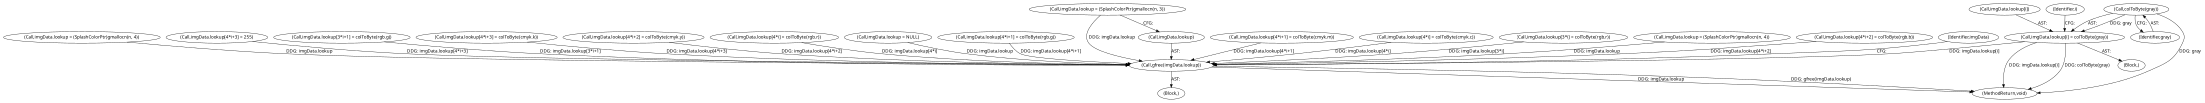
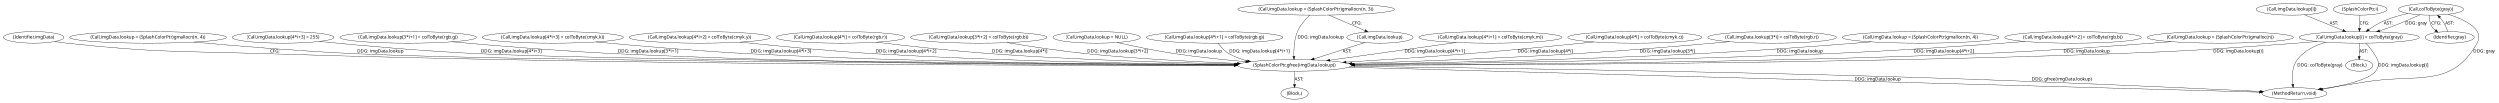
  digraph {
    fontname="Noto Sans"
    node [fontname="Noto Sans"]
    edge [fontname="Noto Sans"]
    n1 [label="(Call,imgData.lookup[i] = colToByte(gray))"]
-   n2 [label="(Call,gfree(imgData.lookup))"]
+   n2 [label="(SplashColorPtr,gfree(imgData.lookup))"]
    n3 [label="(Block,)"]
    n4 [label="(MethodReturn,void)"]
    n5 [label="(Call,colToByte(gray))"]
    n6 [label="(Identifier,gray)"]
    n7 [label="(Block,)"]
    n8 [label="(Call,imgData.lookup)"]
    n9 [label="(Call,imgData.lookup[4*i+1] = colToByte(cmyk.m))"]
+   n10 [label="(Call,imgData.lookup = (SplashColorPtr)gmalloc(n))"]
    n11 [label="(Identifier,imgData)"]
    n12 [label="(Call,imgData.lookup = (SplashColorPtr)gmallocn(n, 4))"]
    n13 [label="(Call,imgData.lookup[4*i+3] = 255)"]
    n14 [label="(Call,imgData.lookup[3*i+1] = colToByte(rgb.g))"]
    n15 [label="(Call,imgData.lookup[4*i+3] = colToByte(cmyk.k))"]
    n16 [label="(Call,imgData.lookup[4*i+2] = colToByte(cmyk.y))"]
    n17 [label="(Call,imgData.lookup[4*i] = colToByte(rgb.r))"]
-   n19 [label="(Identifier,i)"]
+   n18 [label="(Call,imgData.lookup[3*i+2] = colToByte(rgb.b))"]
+   n19 [label="(SplashColorPtr,i)"]
    n20 [label="(Call,imgData.lookup = NULL)"]
    n21 [label="(Call,imgData.lookup[4*i+1] = colToByte(rgb.g))"]
    n22 [label="(Call,imgData.lookup[i])"]
    n23 [label="(Call,imgData.lookup = (SplashColorPtr)gmallocn(n, 3))"]
    n24 [label="(Call,imgData.lookup[4*i] = colToByte(cmyk.c))"]
    n25 [label="(Call,imgData.lookup[3*i] = colToByte(rgb.r))"]
    n26 [label="(Call,imgData.lookup = (SplashColorPtr)gmallocn(n, 4))"]
    n27 [label="(Call,imgData.lookup[4*i+2] = colToByte(rgb.b))"]
    n1 -> n2 [label="DDG: imgData.lookup[i]"]
    n1 -> n3 [label="AST: "]
    n1 -> n4 [label="DDG: imgData.lookup[i]"]
    n1 -> n4 [label="DDG: colToByte(gray)"]
    n2 -> n4 [label="DDG: imgData.lookup"]
    n2 -> n4 [label="DDG: gfree(imgData.lookup)"]
    n2 -> n7 [label="AST: "]
    n5 -> n1 [label="AST: "]
    n5 -> n1 [label="DDG: gray"]
    n5 -> n4 [label="DDG: gray"]
    n5 -> n6 [label="CFG: "]
    n6 -> n5 [label="AST: "]
    n8 -> n2 [label="AST: "]
    n9 -> n2 [label="DDG: imgData.lookup[4*i+1]"]
+   n10 -> n2 [label="DDG: imgData.lookup"]
    n11 -> n2 [label="CFG: "]
    n12 -> n2 [label="DDG: imgData.lookup"]
    n13 -> n2 [label="DDG: imgData.lookup[4*i+3]"]
    n14 -> n2 [label="DDG: imgData.lookup[3*i+1]"]
    n15 -> n2 [label="DDG: imgData.lookup[4*i+3]"]
    n16 -> n2 [label="DDG: imgData.lookup[4*i+2]"]
    n17 -> n2 [label="DDG: imgData.lookup[4*i]"]
+   n18 -> n2 [label="DDG: imgData.lookup[3*i+2]"]
    n19 -> n1 [label="CFG: "]
    n20 -> n2 [label="DDG: imgData.lookup"]
    n21 -> n2 [label="DDG: imgData.lookup[4*i+1]"]
    n22 -> n1 [label="AST: "]
    n23 -> n2 [label="DDG: imgData.lookup"]
    n23 -> n8 [label="CFG: "]
    n24 -> n2 [label="DDG: imgData.lookup[4*i]"]
    n25 -> n2 [label="DDG: imgData.lookup[3*i]"]
    n26 -> n2 [label="DDG: imgData.lookup"]
    n27 -> n2 [label="DDG: imgData.lookup[4*i+2]"]
  }
